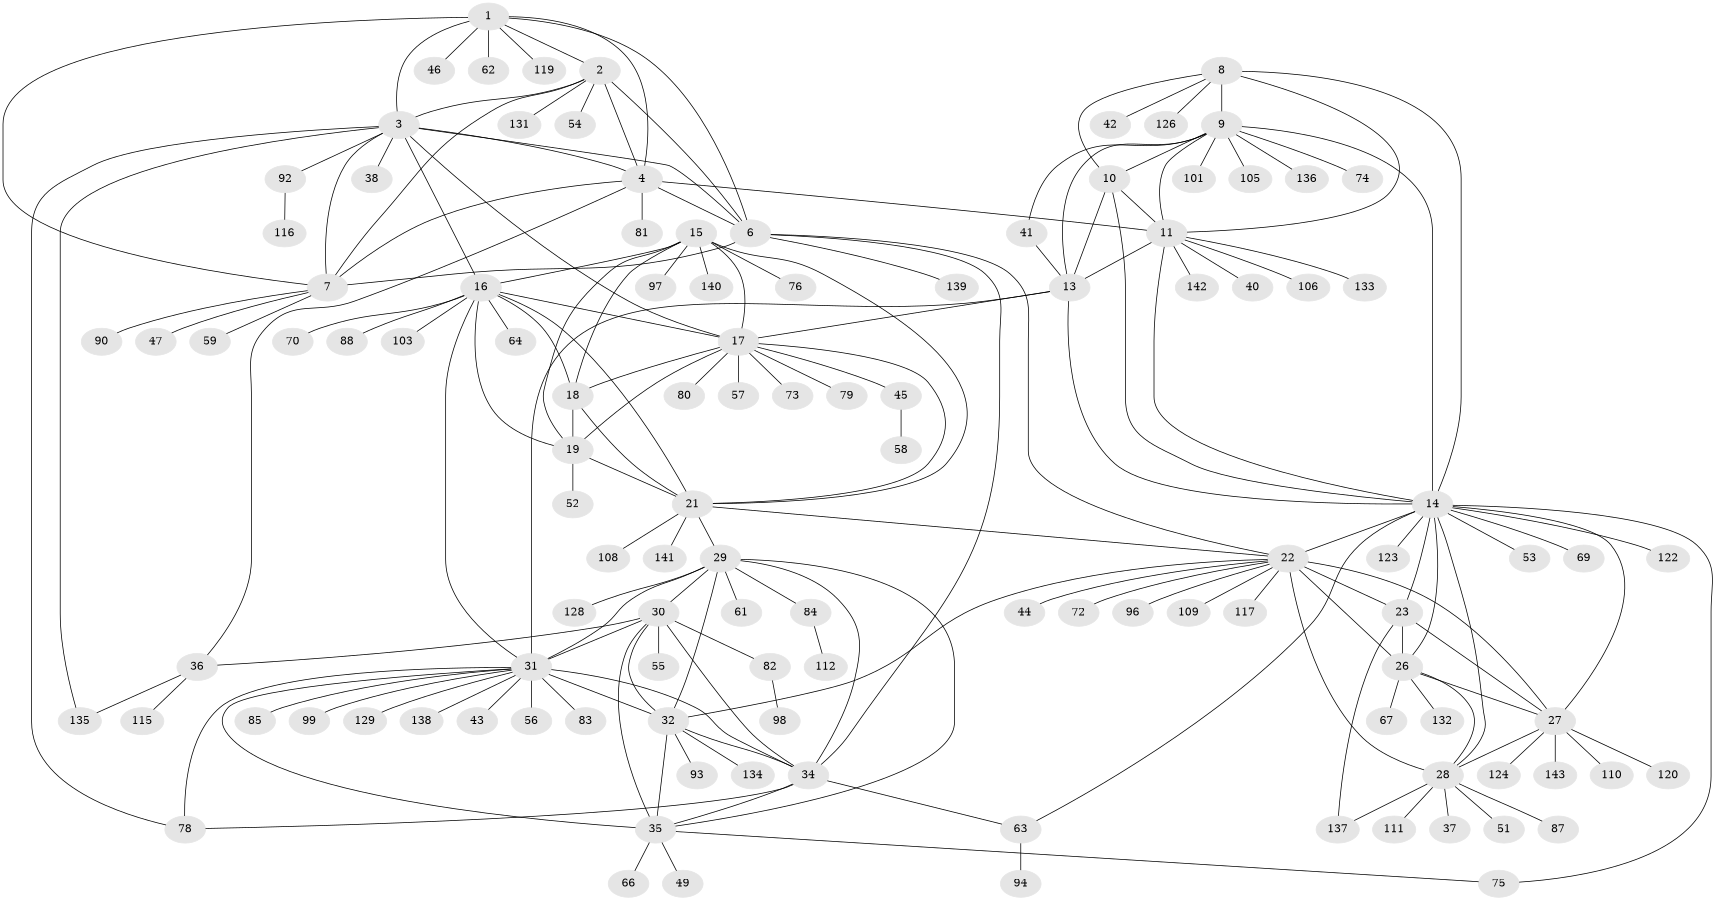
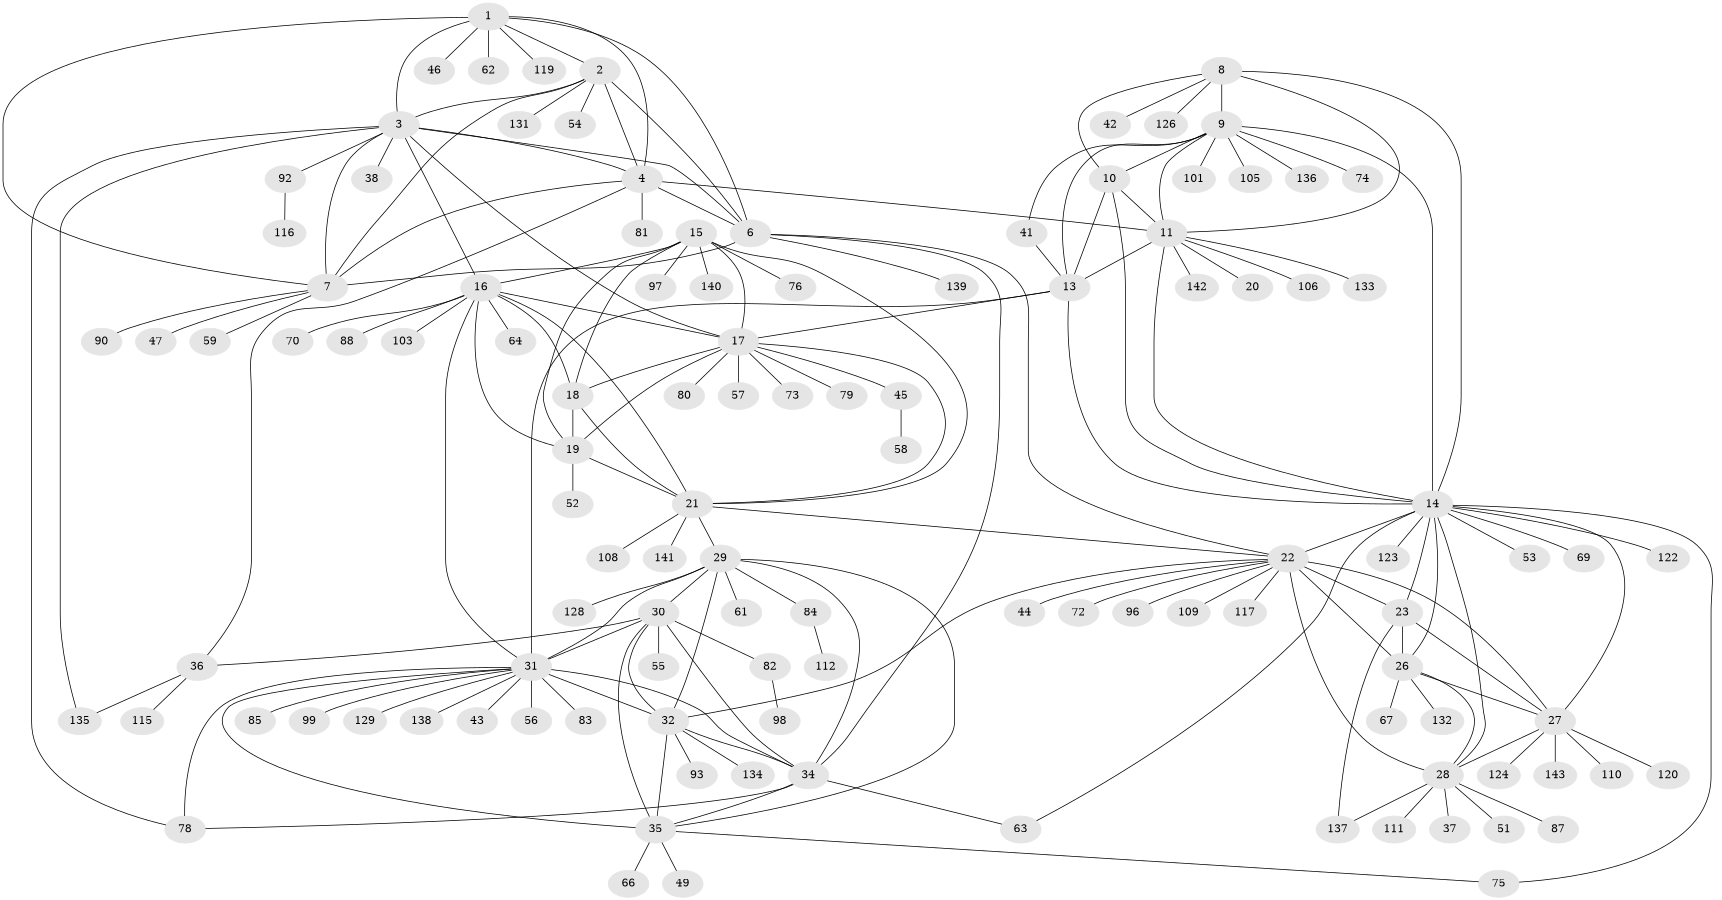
  graph {
    node [color=gray90 style=filled]
    1 [super="+127"]
    2 [super="+121"]
    3 [super="+5"]
    4 [super="+130"]
    6 [super="+125"]
    7 [super="+104"]
    46
    62
    119
    54
    131
    16 [super="+102"]
    17 [super="+20"]
    38
    78
    92
    135
    11 [super="+95"]
    36
    81
    22 [super="+25"]
    34 [super="+107"]
    139
    47
    59
    90
    31 [super="+33"]
    18
    19 [super="+114"]
    21 [super="+113"]
    64
    70
    88
    103
    45 [super="+50"]
    57
    73
    79
    80
    116
    13 [super="+86"]
    14 [super="+24"]
-   40
+   40 [label=20]
    106
    133
    142
    115
    23 [super="+91"]
    26 [super="+39"]
    27 [super="+48"]
    28 [super="+77"]
    32
    44
    72
    96
    109
    117
    63 [super="+100"]
    35
    8 [super="+71"]
    9 [super="+12"]
    10
    42
    126
    41 [super="+118"]
    74
    101
    105
    136
    53
    69
    75
    122
    123
    43
    56 [super="+68"]
    83
    85
    99
    129
    138
    137
    67
    132
    110
    120
    124
    143
    37
    51
    87
    111
-   94
    15 [super="+89"]
    76
    97
    140
    52
    29 [super="+65"]
    108
    141
    58
    30
    61
    84
    128
    93
    134
    55
    82
    49
    66
    112
    98
    1 -- 2
    1 -- 3 [weight=2]
    1 -- 4
    1 -- 6
    1 -- 7
    1 -- 46
    1 -- 62
    1 -- 119
    2 -- 3 [weight=2]
    2 -- 4
    2 -- 6
    2 -- 7
    2 -- 54
    2 -- 131
    3 -- 4 [weight=2]
    3 -- 6 [weight=2]
    3 -- 7 [weight=2]
    3 -- 16
    3 -- 17
    3 -- 38
    3 -- 78
    3 -- 92
    3 -- 135
    4 -- 6
    4 -- 7
    4 -- 11 [weight=2]
    4 -- 36
    4 -- 81
    6 -- 7
    6 -- 22
    6 -- 34
    6 -- 139
    7 -- 47
    7 -- 59
    7 -- 90
    16 -- 17 [weight=2]
    16 -- 31
    16 -- 18
    16 -- 19
    16 -- 21
    16 -- 64
    16 -- 70
    16 -- 88
    16 -- 103
    17 -- 18 [weight=2]
    17 -- 19 [weight=2]
    17 -- 21 [weight=2]
    17 -- 45
    17 -- 57
    17 -- 73
    17 -- 79
    17 -- 80
    92 -- 116
    11 -- 13
    11 -- 14
    11 -- 40
    11 -- 106
    11 -- 133
    11 -- 142
    36 -- 135
    36 -- 115
    22 -- 23 [weight=2]
    22 -- 26 [weight=2]
    22 -- 27 [weight=2]
    22 -- 28 [weight=2]
    22 -- 32
    22 -- 44
    22 -- 72
    22 -- 96
    22 -- 109
    22 -- 117
    34 -- 78
    34 -- 63
    34 -- 35
    31 -- 78
    31 -- 34 [weight=2]
    31 -- 32 [weight=2]
    31 -- 35 [weight=2]
    31 -- 43
    31 -- 56
    31 -- 83
    31 -- 85
    31 -- 99
    31 -- 129
    31 -- 138
    18 -- 19
    18 -- 21
    19 -- 21
    19 -- 52
    21 -- 22
    21 -- 29
    21 -- 108
    21 -- 141
    45 -- 58
    13 -- 17
    13 -- 31
    13 -- 14
    14 -- 22 [weight=2]
    14 -- 23
    14 -- 26
    14 -- 27
    14 -- 28
    14 -- 63
    14 -- 53
    14 -- 69
    14 -- 75
    14 -- 122
    14 -- 123
    23 -- 26
    23 -- 27
    23 -- 137
    26 -- 27
    26 -- 28
    26 -- 67
    26 -- 132
    27 -- 28
    27 -- 110
    27 -- 120
    27 -- 124
    27 -- 143
    28 -- 137
    28 -- 37
    28 -- 51
    28 -- 87
    28 -- 111
    32 -- 34
    32 -- 35
    32 -- 93
    32 -- 134
-   63 -- 94
    35 -- 75
    35 -- 49
    35 -- 66
    8 -- 11
    8 -- 14
    8 -- 9 [weight=2]
    8 -- 10
    8 -- 42
    8 -- 126
    9 -- 11 [weight=2]
    9 -- 13 [weight=2]
    9 -- 14 [weight=2]
    9 -- 10 [weight=2]
    9 -- 41
    9 -- 74
    9 -- 101
    9 -- 105
    9 -- 136
    10 -- 11
    10 -- 13
    10 -- 14
    41 -- 13
    15 -- 16
    15 -- 17 [weight=2]
    15 -- 18
    15 -- 19
    15 -- 21
    15 -- 76
    15 -- 97
    15 -- 140
    29 -- 34
    29 -- 31 [weight=2]
    29 -- 32
    29 -- 35
    29 -- 30
    29 -- 61
    29 -- 84
    29 -- 128
    30 -- 36
    30 -- 34
    30 -- 31 [weight=2]
    30 -- 32
    30 -- 35
    30 -- 55
    30 -- 82
    84 -- 112
    82 -- 98
  }
